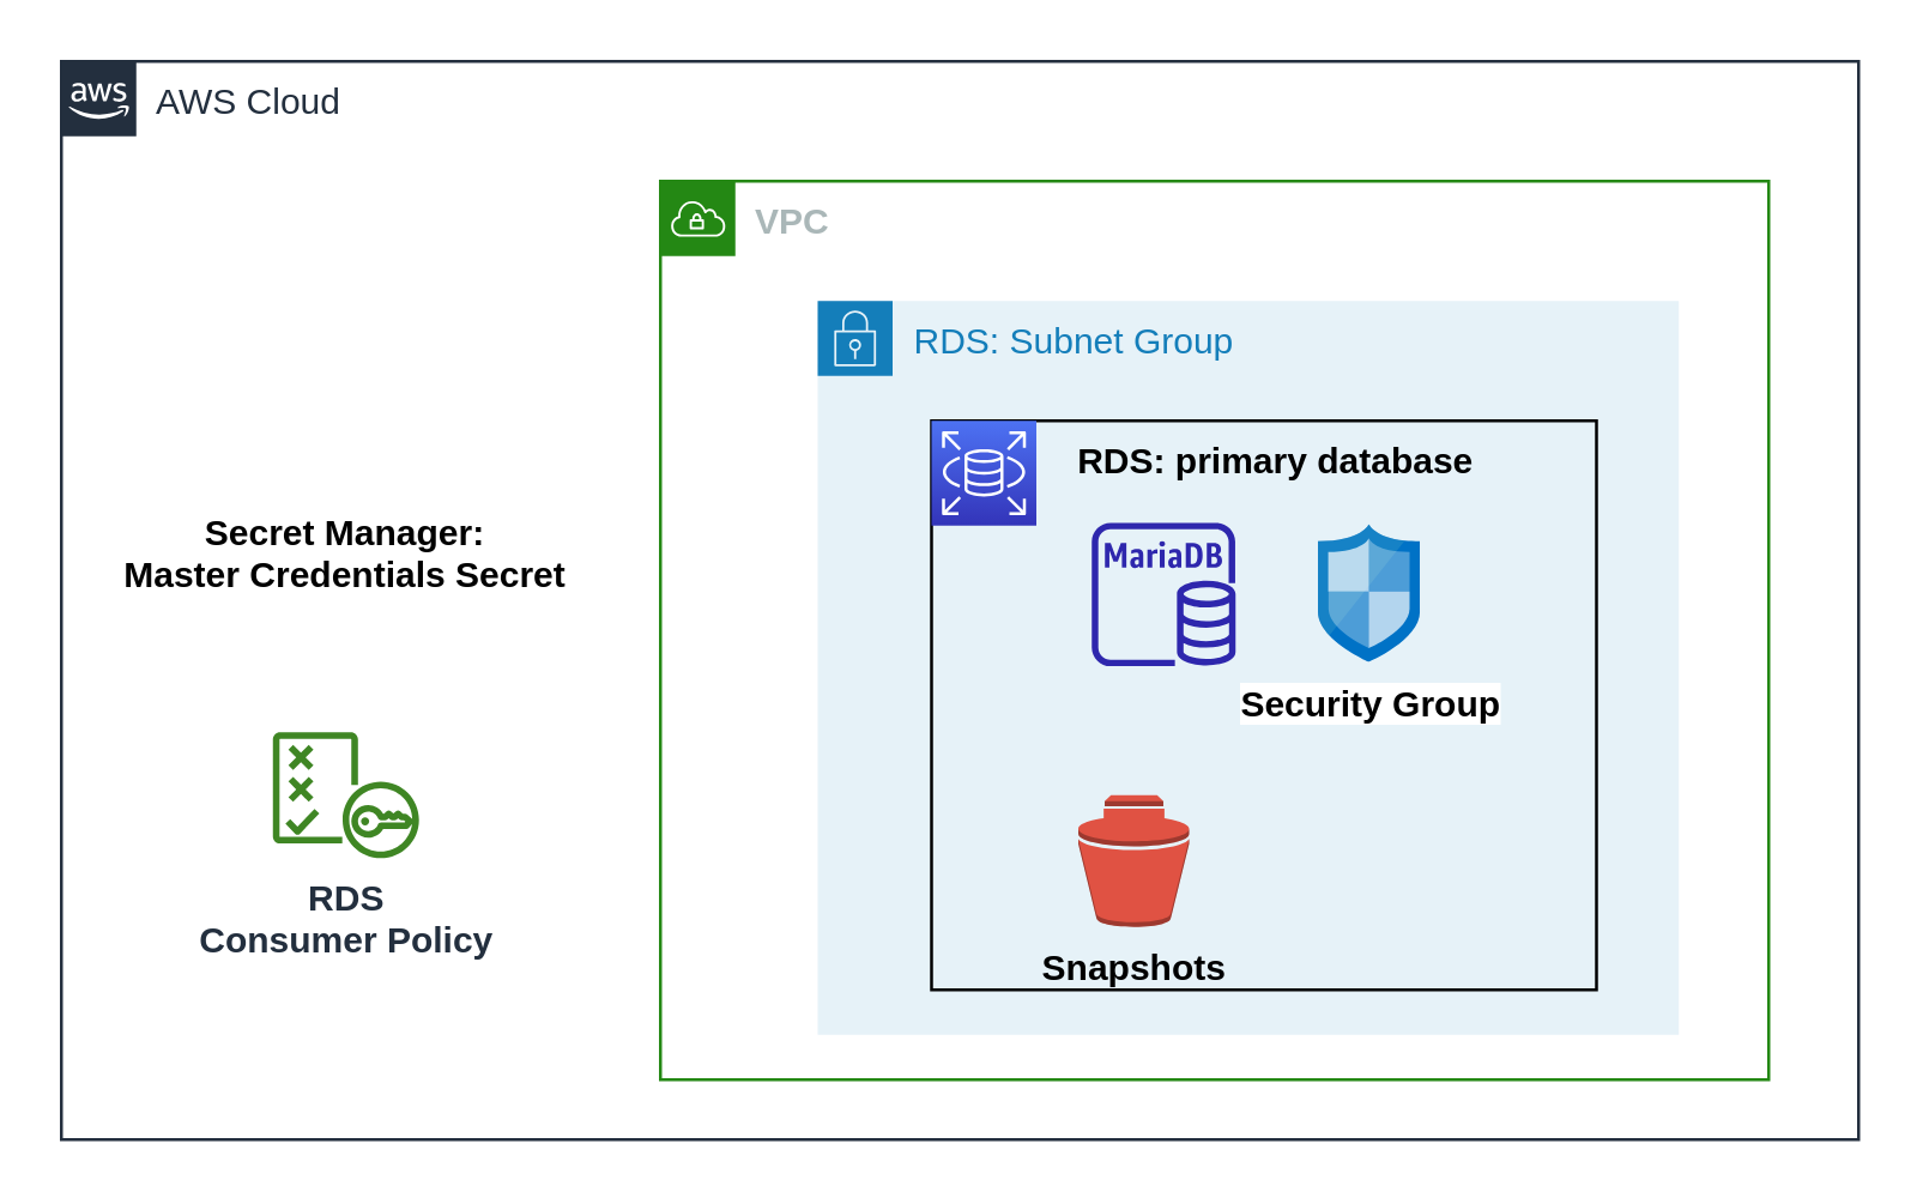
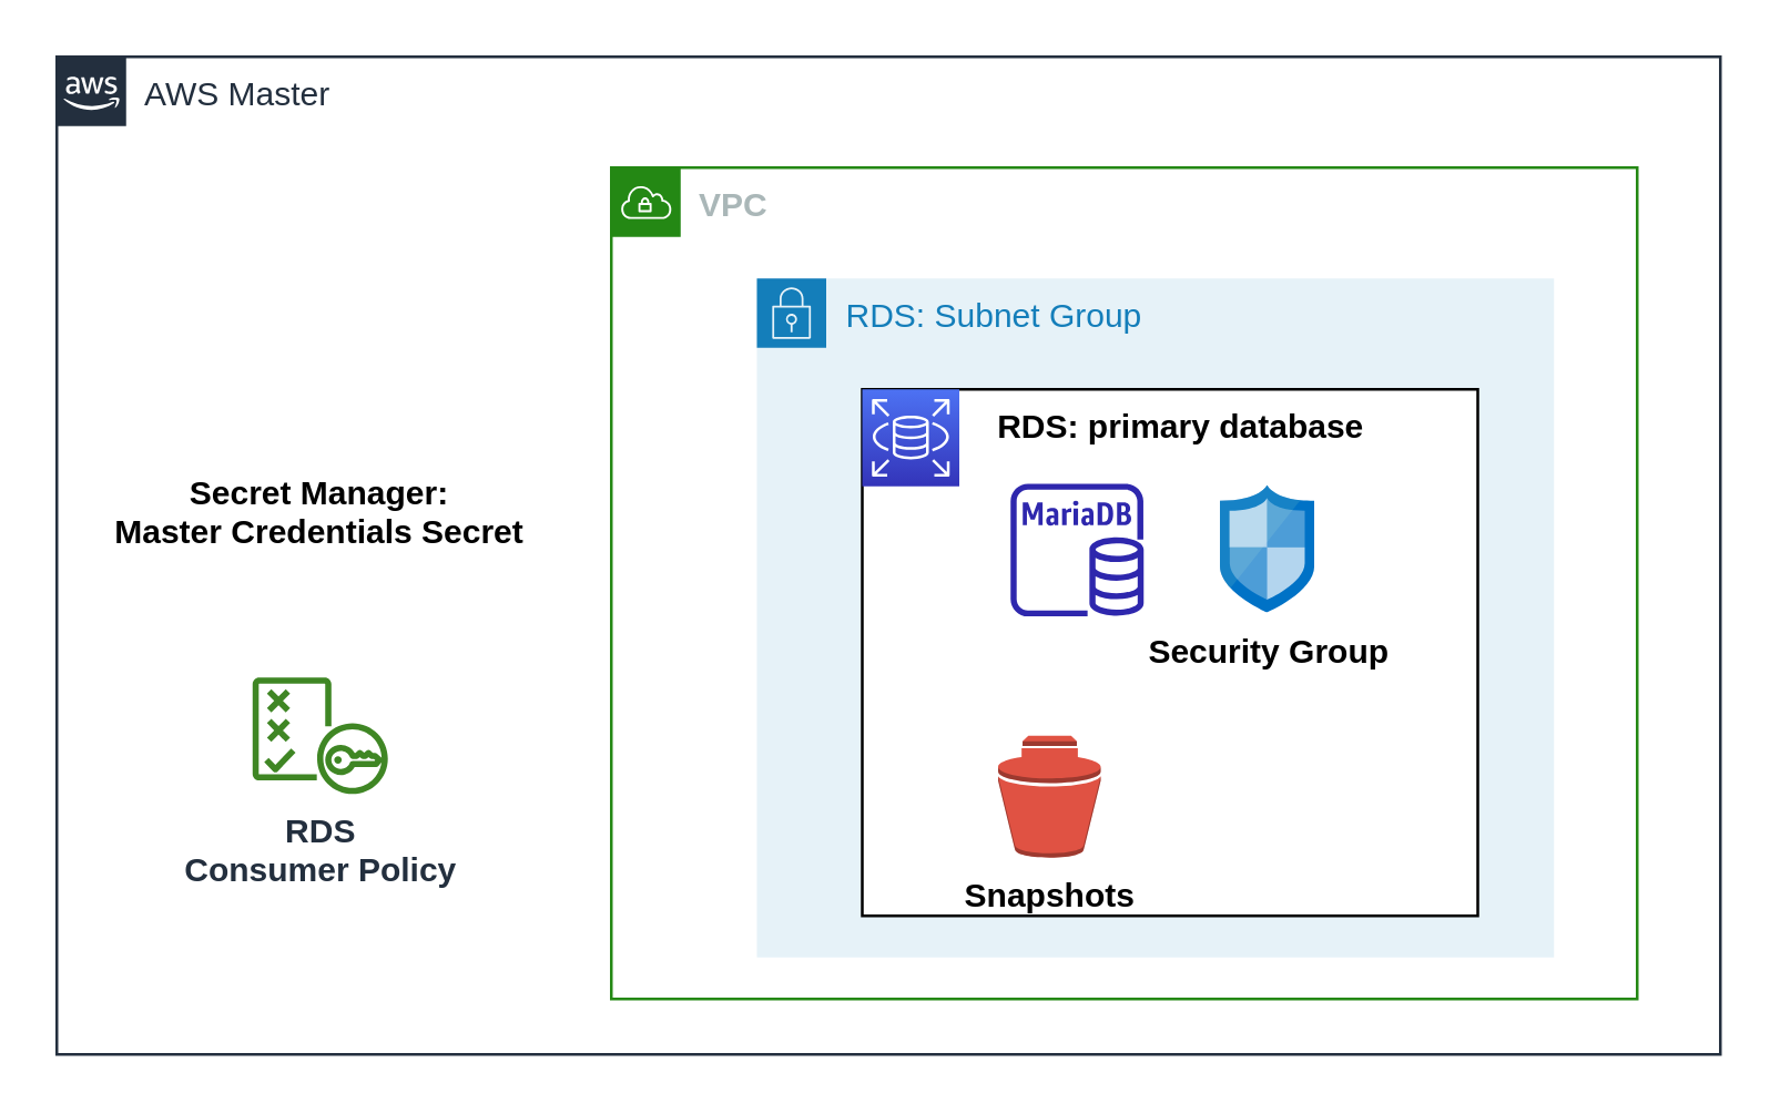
  <mxCell id="0" />
  <mxCell id="1" parent="0" />
- <mxCell id="2" value="AWS Cloud" style="points=[[0,0],[0.25,0],[0.5,0],[0.75,0],[1,0],[1,0.25],[1,0.5],[1,0.75],[1,1],[0.75,1],[0.5,1],[0.25,1],[0,1],[0,0.75],[0,0.5],[0,0.25]];outlineConnect=0;gradientColor=none;html=1;whiteSpace=wrap;fontSize=12;fontStyle=0;shape=mxgraph.aws4.group;grIcon=mxgraph.aws4.group_aws_cloud_alt;strokeColor=#232F3E;fillColor=none;verticalAlign=top;align=left;spacingLeft=30;fontColor=#232F3E;dashed=0;labelBackgroundColor=none;container=1;pointerEvents=0;collapsible=0;recursiveResize=0;" parent="1" vertex="1"><mxGeometry x="20" y="20" width="600" height="360" as="geometry" /></mxCell>
+ <mxCell id="2" value="AWS Master" style="points=[[0,0],[0.25,0],[0.5,0],[0.75,0],[1,0],[1,0.25],[1,0.5],[1,0.75],[1,1],[0.75,1],[0.5,1],[0.25,1],[0,1],[0,0.75],[0,0.5],[0,0.25]];outlineConnect=0;gradientColor=none;html=1;whiteSpace=wrap;fontSize=12;fontStyle=0;shape=mxgraph.aws4.group;grIcon=mxgraph.aws4.group_aws_cloud_alt;strokeColor=#232F3E;fillColor=none;verticalAlign=top;align=left;spacingLeft=30;fontColor=#232F3E;dashed=0;labelBackgroundColor=none;container=1;pointerEvents=0;collapsible=0;recursiveResize=0;" parent="1" vertex="1"><mxGeometry x="20" y="20" width="600" height="360" as="geometry" /></mxCell>
  <mxCell id="3" value="&lt;b&gt;VPC&lt;/b&gt;" style="points=[[0,0],[0.25,0],[0.5,0],[0.75,0],[1,0],[1,0.25],[1,0.5],[1,0.75],[1,1],[0.75,1],[0.5,1],[0.25,1],[0,1],[0,0.75],[0,0.5],[0,0.25]];outlineConnect=0;gradientColor=none;html=1;whiteSpace=wrap;fontSize=12;fontStyle=0;container=1;pointerEvents=0;collapsible=0;recursiveResize=0;shape=mxgraph.aws4.group;grIcon=mxgraph.aws4.group_vpc;strokeColor=#248814;fillColor=none;verticalAlign=top;align=left;spacingLeft=30;fontColor=#AAB7B8;dashed=0;" parent="2" vertex="1"><mxGeometry x="200" y="40" width="370" height="300" as="geometry" /></mxCell>
  <mxCell id="4" value="RDS: Subnet Group" style="points=[[0,0],[0.25,0],[0.5,0],[0.75,0],[1,0],[1,0.25],[1,0.5],[1,0.75],[1,1],[0.75,1],[0.5,1],[0.25,1],[0,1],[0,0.75],[0,0.5],[0,0.25]];outlineConnect=0;gradientColor=none;html=1;whiteSpace=wrap;fontSize=12;fontStyle=0;container=1;pointerEvents=0;collapsible=0;recursiveResize=0;shape=mxgraph.aws4.group;grIcon=mxgraph.aws4.group_security_group;grStroke=0;strokeColor=#147EBA;fillColor=#E6F2F8;verticalAlign=top;align=left;spacingLeft=30;fontColor=#147EBA;dashed=0;" parent="3" vertex="1"><mxGeometry x="52.5" y="40" width="287.5" height="245" as="geometry" /></mxCell>
  <mxCell id="5" value="" style="group" parent="4" vertex="1" connectable="0"><mxGeometry x="38" y="40" width="222" height="190" as="geometry" /></mxCell>
- <mxCell id="6" value="&lt;b&gt;&amp;nbsp; &amp;nbsp; &amp;nbsp; &amp;nbsp; &amp;nbsp; &amp;nbsp; &amp;nbsp; RDS: primary database&lt;/b&gt;" style="rounded=0;whiteSpace=wrap;html=1;fontSize=12;align=left;labelPosition=center;verticalLabelPosition=middle;verticalAlign=top;fillColor=#e6f2f8;" parent="5" vertex="1"><mxGeometry width="222" height="190" as="geometry" /></mxCell>
+ <mxCell id="6" value="&lt;b&gt;&amp;nbsp; &amp;nbsp; &amp;nbsp; &amp;nbsp; &amp;nbsp; &amp;nbsp; &amp;nbsp; RDS: primary database&lt;/b&gt;" style="rounded=0;whiteSpace=wrap;html=1;fontSize=12;align=left;labelPosition=center;verticalLabelPosition=middle;verticalAlign=top;" parent="5" vertex="1"><mxGeometry width="222" height="190" as="geometry" /></mxCell>
  <mxCell id="7" value="" style="sketch=0;points=[[0,0,0],[0.25,0,0],[0.5,0,0],[0.75,0,0],[1,0,0],[0,1,0],[0.25,1,0],[0.5,1,0],[0.75,1,0],[1,1,0],[0,0.25,0],[0,0.5,0],[0,0.75,0],[1,0.25,0],[1,0.5,0],[1,0.75,0]];outlineConnect=0;fontColor=#232F3E;gradientColor=#4D72F3;gradientDirection=north;fillColor=#3334B9;strokeColor=#ffffff;dashed=0;verticalLabelPosition=bottom;verticalAlign=top;align=center;html=1;fontSize=12;fontStyle=0;aspect=fixed;shape=mxgraph.aws4.resourceIcon;resIcon=mxgraph.aws4.rds;" parent="5" vertex="1"><mxGeometry width="35" height="35" as="geometry" /></mxCell>
  <mxCell id="8" value="" style="sketch=0;outlineConnect=0;fontColor=#232F3E;gradientColor=none;fillColor=#2E27AD;strokeColor=none;dashed=0;verticalLabelPosition=bottom;verticalAlign=top;align=center;html=1;fontSize=12;fontStyle=0;aspect=fixed;pointerEvents=1;shape=mxgraph.aws4.rds_mariadb_instance;" parent="5" vertex="1"><mxGeometry x="53.5" y="34" width="48" height="48" as="geometry" /></mxCell>
  <mxCell id="9" value="Security Group" style="sketch=0;aspect=fixed;html=1;points=[];align=center;image;fontSize=12;image=img/lib/mscae/Network_Security_Groups_Classic.svg;fontStyle=1" parent="5" vertex="1"><mxGeometry x="129.5" y="35" width="34.04" height="46" as="geometry" /></mxCell>
  <mxCell id="10" value="Snapshots" style="outlineConnect=0;dashed=0;verticalLabelPosition=bottom;verticalAlign=top;align=center;html=1;shape=mxgraph.aws3.snapshot;fillColor=#E05243;gradientColor=none;labelBackgroundColor=none;fontStyle=1" parent="5" vertex="1"><mxGeometry x="49" y="125" width="37" height="44" as="geometry" /></mxCell>
  <mxCell id="11" value="RDS &lt;br&gt;Consumer Policy" style="sketch=0;outlineConnect=0;fontColor=#232F3E;gradientColor=none;fillColor=#3F8624;strokeColor=none;dashed=0;verticalLabelPosition=bottom;verticalAlign=top;align=center;html=1;fontSize=12;fontStyle=1;aspect=fixed;pointerEvents=1;shape=mxgraph.aws4.policy;" parent="2" vertex="1"><mxGeometry x="70.55" y="224" width="48.9" height="42" as="geometry" /></mxCell>
  <mxCell id="12" value="Secret Manager:&#10;Master Credentials Secret" style="shape=image;verticalLabelPosition=bottom;labelBackgroundColor=default;verticalAlign=top;aspect=fixed;imageAspect=0;image=https://cloud-icons.onemodel.app/aws/Architecture-Service-Icons_01312023/Arch_Security-Identity-Compliance/64/Arch_AWS-Secrets-Manager_64@5x.png;fontStyle=1" vertex="1" parent="2"><mxGeometry x="70.0" y="94" width="50" height="50" as="geometry" /></mxCell>
